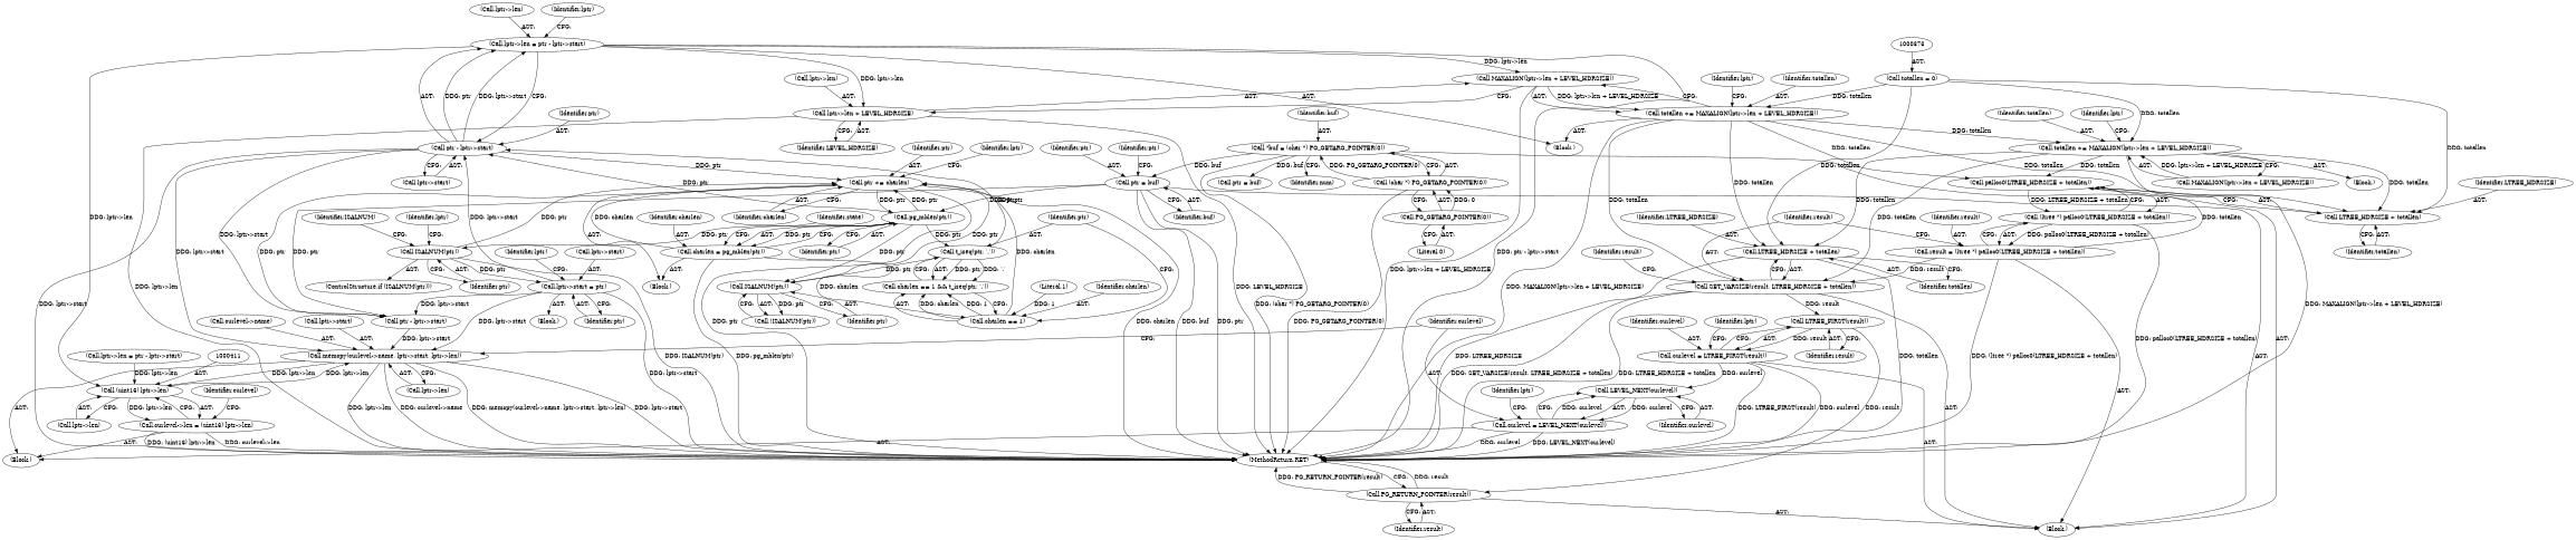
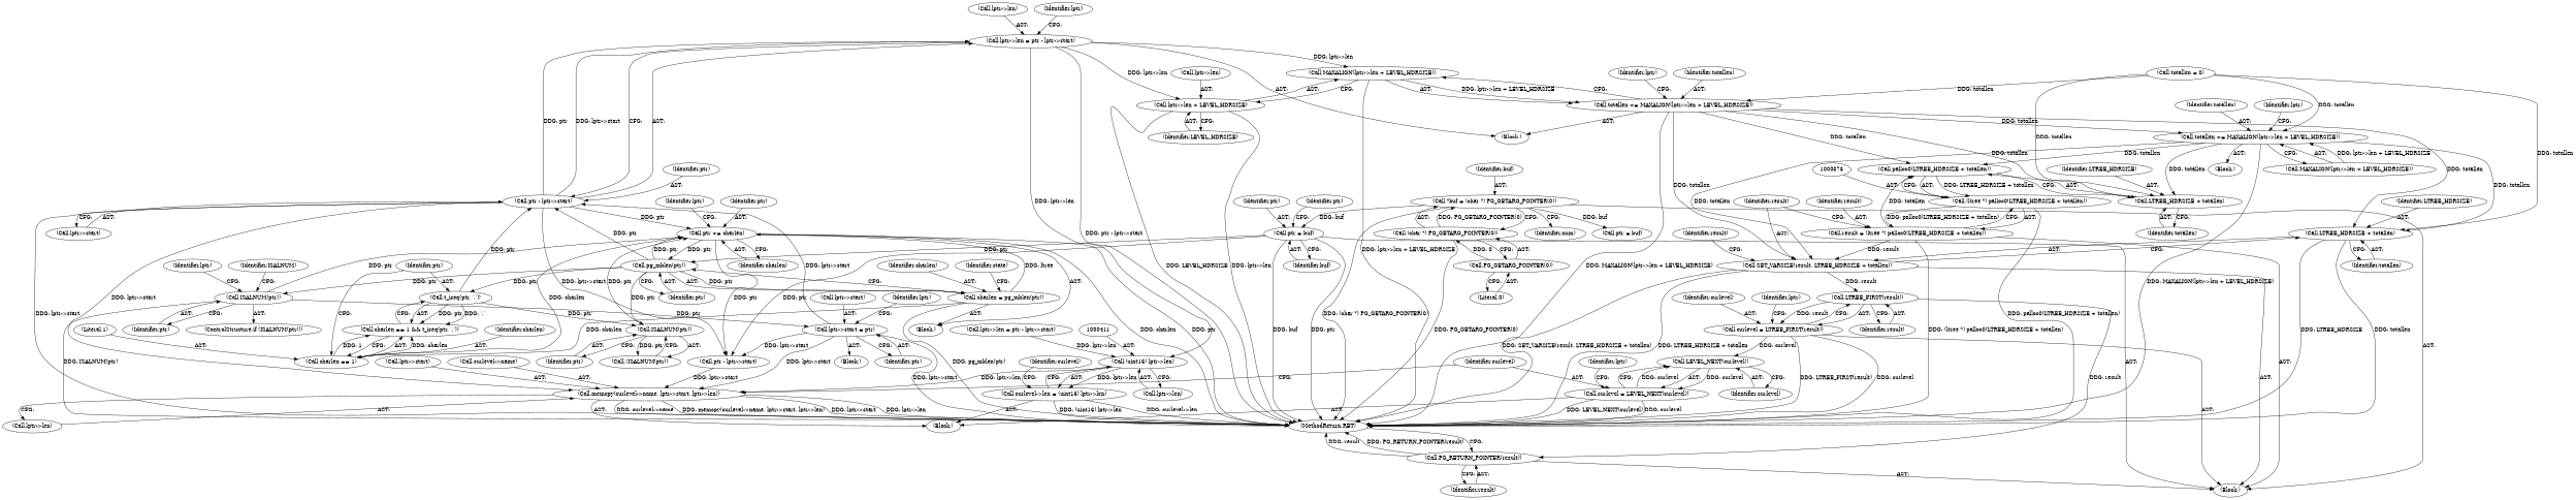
  digraph {
    n1 [label="(Call,lptr->len = ptr - lptr->start)"]
    n2 [label="(Call,ptr - lptr->start)"]
    n3 [label="(Call,MAXALIGN(lptr->len + LEVEL_HDRSIZE))"]
    n4 [label="(Call,lptr->len + LEVEL_HDRSIZE)"]
    n5 [label="(Call,(uint16) lptr->len)"]
    n6 [label="(Block,)"]
    n7 [label="(MethodReturn,RET)"]
    n8 [label="(Call,ptr += charlen)"]
    n9 [label="(Call,memcpy(curlevel->name, lptr->start, lptr->len))"]
    n10 [label="(Call,ptr - lptr->start)"]
    n11 [label="(Call,lptr->start)"]
    n12 [label="(Call,totallen += MAXALIGN(lptr->len + LEVEL_HDRSIZE))"]
    n13 [label="(Identifier,LEVEL_HDRSIZE)"]
    n14 [label="(Call,curlevel->len = (uint16) lptr->len)"]
    n15 [label="(Call,lptr->len)"]
    n16 [label="(Call,PG_RETURN_POINTER(result))"]
    n17 [label="(Call,pg_mblen(ptr))"]
    n18 [label="(Identifier,charlen)"]
    n19 [label="(Block,)"]
    n20 [label="(Block,)"]
    n21 [label="(Call,lptr->len)"]
    n22 [label="(Call,t_iseq(ptr, '.'))"]
    n23 [label="(Call,ISALNUM(ptr))"]
    n24 [label="(Call,charlen == 1 && t_iseq(ptr, '.'))"]
    n25 [label="(Call,!ISALNUM(ptr))"]
    n26 [label="(Identifier,ptr)"]
    n27 [label="(Call,charlen == 1)"]
    n28 [label="(Call,charlen = pg_mblen(ptr))"]
    n29 [label="(Call,ISALNUM(ptr))"]
    n30 [label="(Identifier,ptr)"]
    n31 [label="(Call,lptr->start = ptr)"]
    n32 [label="(ControlStructure,if (ISALNUM(ptr)))"]
    n33 [label="(Identifier,ptr)"]
    n34 [label="(Literal,1)"]
    n35 [label="(Identifier,ptr)"]
    n36 [label="(Block,)"]
    n37 [label="(Call,ptr = buf)"]
    n38 [label="(Block,)"]
    n39 [label="(Identifier,buf)"]
    n40 [label="(Call,*buf = (char *) PG_GETARG_POINTER(0))"]
    n41 [label="(Call,(char *) PG_GETARG_POINTER(0))"]
    n42 [label="(Call,ptr = buf)"]
    n43 [label="(Identifier,num)"]
    n44 [label="(Call,PG_GETARG_POINTER(0))"]
    n45 [label="(Literal,0)"]
    n46 [label="(Call,totallen += MAXALIGN(lptr->len + LEVEL_HDRSIZE))"]
    n47 [label="(Call,palloc0(LTREE_HDRSIZE + totallen))"]
    n48 [label="(Call,SET_VARSIZE(result, LTREE_HDRSIZE + totallen))"]
    n49 [label="(Call,LTREE_HDRSIZE + totallen)"]
    n50 [label="(Call,LTREE_HDRSIZE + totallen)"]
    n51 [label="(Call,MAXALIGN(lptr->len + LEVEL_HDRSIZE))"]
    n52 [label="(Block,)"]
    n53 [label="(Call,(ltree *) palloc0(LTREE_HDRSIZE + totallen))"]
    n54 [label="(Call,LTREE_FIRST(result))"]
    n55 [label="(Identifier,totallen)"]
    n56 [label="(Identifier,totallen)"]
    n57 [label="(Call,result = (ltree *) palloc0(LTREE_HDRSIZE + totallen))"]
    n58 [label="(Call,curlevel = LTREE_FIRST(result))"]
    n59 [label="(Identifier,result)"]
    n60 [label="(Call,LEVEL_NEXT(curlevel))"]
    n61 [label="(Identifier,result)"]
    n62 [label="(Call,curlevel = LEVEL_NEXT(curlevel))"]
    n63 [label="(Identifier,curlevel)"]
    n64 [label="(Identifier,lptr)"]
    n65 [label="(Call,lptr->start)"]
    n66 [label="(Identifier,LTREE_HDRSIZE)"]
    n67 [label="(Identifier,lptr)"]
    n68 [label="(Identifier,lptr)"]
    n69 [label="(Identifier,charlen)"]
    n70 [label="(Identifier,ptr)"]
    n71 [label="(Identifier,ISALNUM)"]
    n72 [label="(Identifier,state)"]
    n73 [label="(Call,lptr->len)"]
    n74 [label="(Identifier,LTREE_HDRSIZE)"]
    n75 [label="(Call,totallen = 0)"]
    n76 [label="(Call,curlevel->name)"]
    n77 [label="(Identifier,ptr)"]
    n78 [label="(Identifier,buf)"]
    n79 [label="(Call,lptr->start)"]
    n80 [label="(Identifier,lptr)"]
    n81 [label="(Identifier,lptr)"]
    n82 [label="(Call,lptr->len = ptr - lptr->start)"]
    n83 [label="(Identifier,totallen)"]
    n84 [label="(Identifier,result)"]
    n85 [label="(Identifier,curlevel)"]
    n86 [label="(Call,lptr->len)"]
    n87 [label="(Identifier,charlen)"]
    n88 [label="(Identifier,totallen)"]
    n89 [label="(Identifier,curlevel)"]
    n90 [label="(Identifier,lptr)"]
    n91 [label="(Identifier,lptr)"]
    n92 [label="(Identifier,result)"]
    n93 [label="(Identifier,ptr)"]
    n94 [label="(Identifier,result)"]
    n95 [label="(Identifier,ptr)"]
    n96 [label="(Identifier,lptr)"]
    n97 [label="(Identifier,ptr)"]
    n98 [label="(Identifier,curlevel)"]
    1000373
    1000411
    n1 -> n2 [label="CFG: "]
    n1 -> n3 [label="DDG: lptr->len"]
    n1 -> n4 [label="DDG: lptr->len"]
    n1 -> n5 [label="DDG: lptr->len"]
    n1 -> n6 [label="AST: "]
    n1 -> n7 [label="DDG: ptr - lptr->start"]
    n2 -> n1 [label="AST: "]
    n2 -> n1 [label="DDG: ptr"]
    n2 -> n1 [label="DDG: lptr->start"]
    n2 -> n7 [label="DDG: lptr->start"]
    n2 -> n8 [label="DDG: ptr"]
    n2 -> n9 [label="DDG: lptr->start"]
    n2 -> n10 [label="DDG: lptr->start"]
    n2 -> n11 [label="CFG: "]
    n3 -> n4 [label="CFG: "]
    n3 -> n7 [label="DDG: lptr->len + LEVEL_HDRSIZE"]
    n3 -> n12 [label="AST: "]
    n3 -> n12 [label="DDG: lptr->len + LEVEL_HDRSIZE"]
    n4 -> n3 [label="AST: "]
    n4 -> n7 [label="DDG: lptr->len"]
    n4 -> n7 [label="DDG: LEVEL_HDRSIZE"]
    n4 -> n13 [label="CFG: "]
    n5 -> n9 [label="DDG: lptr->len"]
    n5 -> n14 [label="AST: "]
    n5 -> n14 [label="DDG: lptr->len"]
    n5 -> n15 [label="CFG: "]
    n7 -> n16 [label="CFG: "]
    n8 -> n7 [label="DDG: ptr"]
    n8 -> n7 [label="DDG: charlen"]
    n8 -> n10 [label="DDG: ptr"]
    n8 -> n17 [label="DDG: ptr"]
    n8 -> n18 [label="CFG: "]
    n8 -> n19 [label="AST: "]
-   n9 -> n5 [label="DDG: lptr->len"]
    n9 -> n7 [label="DDG: lptr->len"]
    n9 -> n7 [label="DDG: curlevel->name"]
    n9 -> n7 [label="DDG: memcpy(curlevel->name, lptr->start, lptr->len)"]
    n9 -> n7 [label="DDG: lptr->start"]
    n9 -> n20 [label="AST: "]
    n9 -> n21 [label="CFG: "]
    n10 -> n9 [label="DDG: lptr->start"]
    n11 -> n2 [label="AST: "]
    n12 -> n3 [label="CFG: "]
    n12 -> n6 [label="AST: "]
    n12 -> n7 [label="DDG: MAXALIGN(lptr->len + LEVEL_HDRSIZE)"]
    n12 -> n46 [label="DDG: totallen"]
    n12 -> n47 [label="DDG: totallen"]
    n12 -> n48 [label="DDG: totallen"]
    n12 -> n49 [label="DDG: totallen"]
    n12 -> n50 [label="DDG: totallen"]
    n13 -> n4 [label="AST: "]
    n14 -> n5 [label="CFG: "]
    n14 -> n7 [label="DDG: curlevel->len"]
    n14 -> n7 [label="DDG: (uint16) lptr->len"]
    n14 -> n20 [label="AST: "]
    n15 -> n5 [label="AST: "]
    n16 -> n7 [label="DDG: result"]
    n16 -> n7 [label="DDG: PG_RETURN_POINTER(result)"]
    n16 -> n38 [label="AST: "]
    n16 -> n61 [label="CFG: "]
    n17 -> n2 [label="DDG: ptr"]
    n17 -> n8 [label="DDG: ptr"]
    n17 -> n22 [label="DDG: ptr"]
    n17 -> n23 [label="DDG: ptr"]
    n17 -> n28 [label="AST: "]
    n17 -> n28 [label="DDG: ptr"]
    n17 -> n29 [label="DDG: ptr"]
    n17 -> n30 [label="CFG: "]
    n18 -> n8 [label="AST: "]
    n21 -> n9 [label="AST: "]
    n22 -> n2 [label="DDG: ptr"]
    n22 -> n23 [label="DDG: ptr"]
    n22 -> n24 [label="AST: "]
    n22 -> n24 [label="DDG: ptr"]
    n22 -> n24 [label="DDG: '.'"]
    n23 -> n8 [label="DDG: ptr"]
    n23 -> n25 [label="AST: "]
    n23 -> n25 [label="DDG: ptr"]
    n23 -> n26 [label="CFG: "]
    n24 -> n22 [label="CFG: "]
    n24 -> n27 [label="CFG: "]
    n25 -> n23 [label="CFG: "]
    n26 -> n23 [label="AST: "]
    n27 -> n8 [label="DDG: charlen"]
    n27 -> n24 [label="AST: "]
    n27 -> n24 [label="DDG: charlen"]
    n27 -> n24 [label="DDG: 1"]
    n28 -> n7 [label="DDG: pg_mblen(ptr)"]
-   n28 -> n8 [label="DDG: charlen"]
+   n28 -> n8 [label="DDG: ltree"]
    n28 -> n17 [label="CFG: "]
    n28 -> n19 [label="AST: "]
    n28 -> n27 [label="DDG: charlen"]
    n29 -> n7 [label="DDG: ISALNUM(ptr)"]
    n29 -> n8 [label="DDG: ptr"]
    n29 -> n31 [label="DDG: ptr"]
    n29 -> n32 [label="AST: "]
    n29 -> n33 [label="CFG: "]
    n30 -> n17 [label="AST: "]
    n31 -> n2 [label="DDG: lptr->start"]
    n31 -> n7 [label="DDG: lptr->start"]
    n31 -> n9 [label="DDG: lptr->start"]
    n31 -> n10 [label="DDG: lptr->start"]
    n31 -> n35 [label="CFG: "]
    n31 -> n36 [label="AST: "]
    n33 -> n29 [label="AST: "]
-   n34 -> n27 [label="DDG: 1"]
+   n34 -> n27 [label="AST: "]
    n35 -> n31 [label="AST: "]
    n37 -> n7 [label="DDG: buf"]
    n37 -> n7 [label="DDG: ptr"]
    n37 -> n10 [label="DDG: ptr"]
    n37 -> n17 [label="DDG: ptr"]
    n37 -> n38 [label="AST: "]
    n37 -> n39 [label="CFG: "]
    n39 -> n37 [label="AST: "]
    n40 -> n7 [label="DDG: (char *) PG_GETARG_POINTER(0)"]
    n40 -> n37 [label="DDG: buf"]
    n40 -> n38 [label="AST: "]
    n40 -> n41 [label="CFG: "]
    n40 -> n42 [label="DDG: buf"]
    n40 -> n43 [label="CFG: "]
    n41 -> n7 [label="DDG: PG_GETARG_POINTER(0)"]
    n41 -> n40 [label="AST: "]
    n41 -> n40 [label="DDG: PG_GETARG_POINTER(0)"]
    n41 -> n44 [label="CFG: "]
    n44 -> n41 [label="AST: "]
    n44 -> n41 [label="DDG: 0"]
    n44 -> n45 [label="CFG: "]
    n45 -> n44 [label="AST: "]
    n46 -> n7 [label="DDG: MAXALIGN(lptr->len + LEVEL_HDRSIZE)"]
    n46 -> n47 [label="DDG: totallen"]
    n46 -> n48 [label="DDG: totallen"]
    n46 -> n49 [label="DDG: totallen"]
    n46 -> n50 [label="DDG: totallen"]
    n46 -> n51 [label="CFG: "]
    n46 -> n52 [label="AST: "]
    n47 -> n49 [label="CFG: "]
    n47 -> n53 [label="AST: "]
    n47 -> n53 [label="DDG: LTREE_HDRSIZE + totallen"]
    n48 -> n7 [label="DDG: LTREE_HDRSIZE + totallen"]
    n48 -> n7 [label="DDG: SET_VARSIZE(result, LTREE_HDRSIZE + totallen)"]
    n48 -> n38 [label="AST: "]
    n48 -> n50 [label="CFG: "]
    n48 -> n54 [label="DDG: result"]
    n49 -> n47 [label="AST: "]
    n49 -> n55 [label="CFG: "]
    n50 -> n7 [label="DDG: totallen"]
    n50 -> n7 [label="DDG: LTREE_HDRSIZE"]
    n50 -> n48 [label="AST: "]
    n50 -> n56 [label="CFG: "]
    n51 -> n46 [label="AST: "]
    n51 -> n46 [label="DDG: lptr->len + LEVEL_HDRSIZE"]
    n53 -> n7 [label="DDG: palloc0(LTREE_HDRSIZE + totallen)"]
    n53 -> n47 [label="CFG: "]
    n53 -> n57 [label="AST: "]
    n53 -> n57 [label="DDG: palloc0(LTREE_HDRSIZE + totallen)"]
    n54 -> n16 [label="DDG: result"]
    n54 -> n58 [label="AST: "]
    n54 -> n58 [label="DDG: result"]
    n54 -> n59 [label="CFG: "]
    n55 -> n49 [label="AST: "]
    n56 -> n50 [label="AST: "]
    n57 -> n7 [label="DDG: (ltree *) palloc0(LTREE_HDRSIZE + totallen)"]
    n57 -> n38 [label="AST: "]
    n57 -> n47 [label="DDG: totallen"]
    n57 -> n48 [label="DDG: result"]
    n57 -> n53 [label="CFG: "]
    n58 -> n7 [label="DDG: LTREE_FIRST(result)"]
    n58 -> n7 [label="DDG: curlevel"]
    n58 -> n38 [label="AST: "]
    n58 -> n54 [label="CFG: "]
    n58 -> n60 [label="DDG: curlevel"]
    n59 -> n54 [label="AST: "]
    n60 -> n62 [label="AST: "]
    n60 -> n62 [label="DDG: curlevel"]
    n60 -> n63 [label="CFG: "]
    n61 -> n16 [label="AST: "]
    n62 -> n7 [label="DDG: LEVEL_NEXT(curlevel)"]
    n62 -> n7 [label="DDG: curlevel"]
    n62 -> n20 [label="AST: "]
    n62 -> n60 [label="CFG: "]
    n62 -> n60 [label="DDG: curlevel"]
    n63 -> n60 [label="AST: "]
    n64 -> n31 [label="CFG: "]
    n65 -> n31 [label="AST: "]
    n66 -> n49 [label="AST: "]
    n67 -> n58 [label="CFG: "]
    n68 -> n29 [label="CFG: "]
    n69 -> n28 [label="AST: "]
    n70 -> n2 [label="AST: "]
    n71 -> n29 [label="CFG: "]
    n72 -> n28 [label="CFG: "]
    n73 -> n4 [label="AST: "]
    n74 -> n50 [label="AST: "]
    n75 -> n12 [label="DDG: totallen"]
    n75 -> n46 [label="DDG: totallen"]
    n75 -> n49 [label="DDG: totallen"]
    n75 -> n50 [label="DDG: totallen"]
    n76 -> n9 [label="AST: "]
    n77 -> n37 [label="AST: "]
    n78 -> n40 [label="AST: "]
    n79 -> n9 [label="AST: "]
    n80 -> n8 [label="CFG: "]
    n81 -> n12 [label="CFG: "]
    n82 -> n5 [label="DDG: lptr->len"]
    n83 -> n46 [label="AST: "]
    n84 -> n48 [label="CFG: "]
    n85 -> n58 [label="AST: "]
    n86 -> n1 [label="AST: "]
    n87 -> n27 [label="AST: "]
    n88 -> n12 [label="AST: "]
    n89 -> n9 [label="CFG: "]
    n89 -> n62 [label="AST: "]
    n90 -> n46 [label="CFG: "]
    n91 -> n1 [label="CFG: "]
    n92 -> n48 [label="AST: "]
    n92 -> n57 [label="CFG: "]
    n93 -> n8 [label="AST: "]
    n94 -> n57 [label="AST: "]
    n95 -> n22 [label="AST: "]
    n95 -> n27 [label="CFG: "]
    n96 -> n62 [label="CFG: "]
    n97 -> n37 [label="CFG: "]
    n98 -> n14 [label="CFG: "]
-   1000373 -> n75 [label="AST: "]
+   1000373 -> n53 [label="AST: "]
    1000411 -> n5 [label="AST: "]
  }
